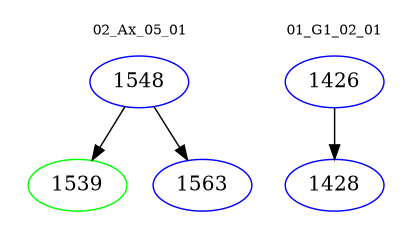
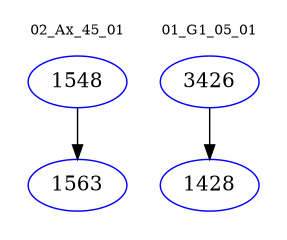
  digraph {
    fontname="DejaVu Serif"
    node [color=blue fontname="DejaVu Serif"]
    edge [color=black fontname="DejaVu Serif"]
    n1 [label=1548]
-   n2 [color=green label=1539]
    n3 [label=1563]
-   n4 [label=1426]
+   n4 [label=3426]
    n5 [label=1428]
    subgraph cluster_1 {
      color=white
      fontsize=10
-     label="02_Ax_05_01"
+     label="02_Ax_45_01"
      n1
-     n2
      n3
    }
    subgraph cluster_2 {
      color=white
      fontsize=10
-     label="01_G1_02_01"
+     label="01_G1_05_01"
      n4
      n5
    }
-   n1 -> n2
    n1 -> n3
    n4 -> n5
  }
